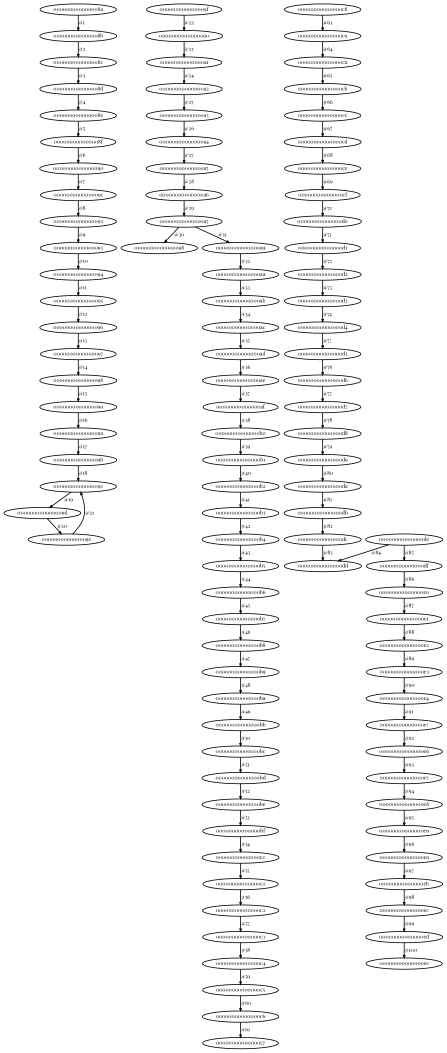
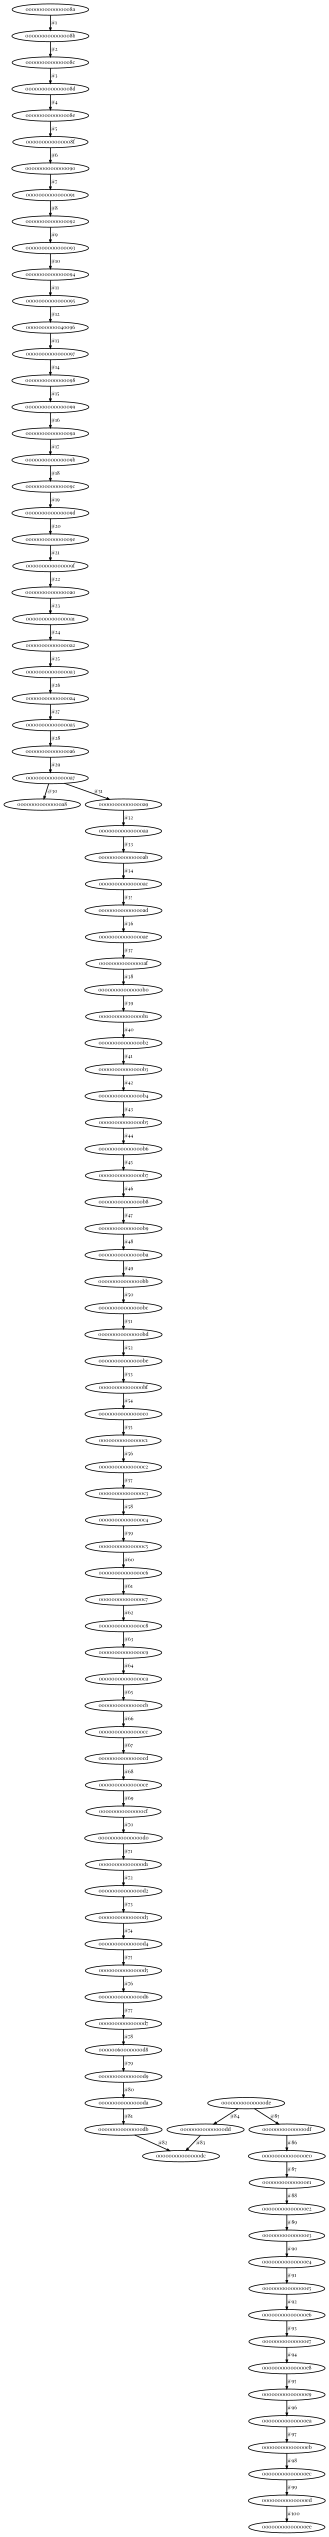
  digraph {
    fontname="Playfair Display"
    node [fontname="Playfair Display" fontsize=20 penwidth=3 shape=oval style=rounded]
    edge [arrowsize=1 color=black fontname="Playfair Display" fontsize=20 penwidth=3 style=bold]
    "000000000000008a"
    "000000000000008b"
    "000000000000008c"
    "000000000000008d"
    "000000000000008e"
    "000000000000008f"
    0000000000000090
    0000000000000091
    0000000000000092
    0000000000000093
    0000000000000094
    0000000000000095
-   0000000000000096
+   0000000000000096 [label=0000000000040096]
    0000000000000097
    0000000000000098
    0000000000000099
    "000000000000009a"
    "000000000000009b"
    "000000000000009c"
    "000000000000009d"
    "000000000000009e"
    "000000000000009f"
    "00000000000000a0"
    "00000000000000a1"
    "00000000000000a2"
    "00000000000000a3"
    "00000000000000a4"
    "00000000000000a5"
    "00000000000000a6"
    "00000000000000a7"
    "00000000000000a8"
    "00000000000000a9"
    "00000000000000aa"
    "00000000000000ab"
    "00000000000000ac"
    "00000000000000ad"
    "00000000000000ae"
    "00000000000000af"
    "00000000000000b0"
    "00000000000000b1"
    "00000000000000b2"
    "00000000000000b3"
    "00000000000000b4"
    "00000000000000b5"
    "00000000000000b6"
    "00000000000000b7"
    "00000000000000b8"
    "00000000000000b9"
    "00000000000000ba"
    "00000000000000bb"
    "00000000000000bc"
    "00000000000000bd"
    "00000000000000be"
    "00000000000000bf"
    "00000000000000c0"
    "00000000000000c1"
    "00000000000000c2"
    "00000000000000c3"
    "00000000000000c4"
    "00000000000000c5"
    "00000000000000c6"
    "00000000000000c7"
    "00000000000000c8"
    "00000000000000c9"
    "00000000000000ca"
    "00000000000000cb"
    "00000000000000cc"
    "00000000000000cd"
    "00000000000000ce"
    "00000000000000cf"
    "00000000000000d0"
    "00000000000000d1"
    "00000000000000d2"
    "00000000000000d3"
    "00000000000000d4"
    "00000000000000d5"
    "00000000000000d6"
    "00000000000000d7"
-   "00000000000000d8"
+   "00000000000000d8" [label="00000060000000d8"]
    "00000000000000d9"
    "00000000000000da"
    "00000000000000db"
    "00000000000000dc"
    "00000000000000dd"
    "00000000000000de"
    "00000000000000df"
    "00000000000000e0"
    "00000000000000e1"
    "00000000000000e2"
    "00000000000000e3"
    "00000000000000e4"
    "00000000000000e5"
    "00000000000000e6"
    "00000000000000e7"
    "00000000000000e8"
    "00000000000000e9"
    "00000000000000ea"
    "00000000000000eb"
    "00000000000000ec"
    "00000000000000ed"
    "00000000000000ee"
    "000000000000008a" -> "000000000000008b" [label="@1"]
    "000000000000008b" -> "000000000000008c" [label="@2"]
    "000000000000008c" -> "000000000000008d" [label="@3"]
    "000000000000008d" -> "000000000000008e" [label="@4"]
    "000000000000008e" -> "000000000000008f" [label="@5"]
    "000000000000008f" -> 0000000000000090 [label="@6"]
    0000000000000090 -> 0000000000000091 [label="@7"]
    0000000000000091 -> 0000000000000092 [label="@8"]
    0000000000000092 -> 0000000000000093 [label="@9"]
    0000000000000093 -> 0000000000000094 [label="@10"]
    0000000000000094 -> 0000000000000095 [label="@11"]
    0000000000000095 -> 0000000000000096 [label="@12"]
    0000000000000096 -> 0000000000000097 [label="@13"]
    0000000000000097 -> 0000000000000098 [label="@14"]
    0000000000000098 -> 0000000000000099 [label="@15"]
    0000000000000099 -> "000000000000009a" [label="@16"]
    "000000000000009a" -> "000000000000009b" [label="@17"]
    "000000000000009b" -> "000000000000009c" [label="@18"]
    "000000000000009c" -> "000000000000009d" [label="@19"]
    "000000000000009d" -> "000000000000009e" [label="@20"]
-   "000000000000009e" -> "000000000000009c" [label="@21"]
+   "000000000000009e" -> "000000000000009f" [label="@21"]
    "000000000000009f" -> "00000000000000a0" [label="@22"]
    "00000000000000a0" -> "00000000000000a1" [label="@23"]
    "00000000000000a1" -> "00000000000000a2" [label="@24"]
    "00000000000000a2" -> "00000000000000a3" [label="@25"]
    "00000000000000a3" -> "00000000000000a4" [label="@26"]
    "00000000000000a4" -> "00000000000000a5" [label="@27"]
    "00000000000000a5" -> "00000000000000a6" [label="@28"]
    "00000000000000a6" -> "00000000000000a7" [label="@29"]
    "00000000000000a7" -> "00000000000000a8" [label="@30"]
    "00000000000000a7" -> "00000000000000a9" [label="@31"]
    "00000000000000a9" -> "00000000000000aa" [label="@32"]
    "00000000000000aa" -> "00000000000000ab" [label="@33"]
    "00000000000000ab" -> "00000000000000ac" [label="@34"]
    "00000000000000ac" -> "00000000000000ad" [label="@35"]
    "00000000000000ad" -> "00000000000000ae" [label="@36"]
    "00000000000000ae" -> "00000000000000af" [label="@37"]
    "00000000000000af" -> "00000000000000b0" [label="@38"]
    "00000000000000b0" -> "00000000000000b1" [label="@39"]
    "00000000000000b1" -> "00000000000000b2" [label="@40"]
    "00000000000000b2" -> "00000000000000b3" [label="@41"]
    "00000000000000b3" -> "00000000000000b4" [label="@42"]
    "00000000000000b4" -> "00000000000000b5" [label="@43"]
    "00000000000000b5" -> "00000000000000b6" [label="@44"]
    "00000000000000b6" -> "00000000000000b7" [label="@45"]
    "00000000000000b7" -> "00000000000000b8" [label="@46"]
    "00000000000000b8" -> "00000000000000b9" [label="@47"]
    "00000000000000b9" -> "00000000000000ba" [label="@48"]
    "00000000000000ba" -> "00000000000000bb" [label="@49"]
    "00000000000000bb" -> "00000000000000bc" [label="@50"]
    "00000000000000bc" -> "00000000000000bd" [label="@51"]
    "00000000000000bd" -> "00000000000000be" [label="@52"]
    "00000000000000be" -> "00000000000000bf" [label="@53"]
    "00000000000000bf" -> "00000000000000c0" [label="@54"]
    "00000000000000c0" -> "00000000000000c1" [label="@55"]
    "00000000000000c1" -> "00000000000000c2" [label="@56"]
    "00000000000000c2" -> "00000000000000c3" [label="@57"]
    "00000000000000c3" -> "00000000000000c4" [label="@58"]
    "00000000000000c4" -> "00000000000000c5" [label="@59"]
    "00000000000000c5" -> "00000000000000c6" [label="@60"]
    "00000000000000c6" -> "00000000000000c7" [label="@61"]
+   "00000000000000c7" -> "00000000000000c8" [label="@62"]
    "00000000000000c8" -> "00000000000000c9" [label="@63"]
    "00000000000000c9" -> "00000000000000ca" [label="@64"]
    "00000000000000ca" -> "00000000000000cb" [label="@65"]
    "00000000000000cb" -> "00000000000000cc" [label="@66"]
    "00000000000000cc" -> "00000000000000cd" [label="@67"]
    "00000000000000cd" -> "00000000000000ce" [label="@68"]
    "00000000000000ce" -> "00000000000000cf" [label="@69"]
    "00000000000000cf" -> "00000000000000d0" [label="@70"]
    "00000000000000d0" -> "00000000000000d1" [label="@71"]
    "00000000000000d1" -> "00000000000000d2" [label="@72"]
    "00000000000000d2" -> "00000000000000d3" [label="@73"]
    "00000000000000d3" -> "00000000000000d4" [label="@74"]
    "00000000000000d4" -> "00000000000000d5" [label="@75"]
    "00000000000000d5" -> "00000000000000d6" [label="@76"]
    "00000000000000d6" -> "00000000000000d7" [label="@77"]
    "00000000000000d7" -> "00000000000000d8" [label="@78"]
    "00000000000000d8" -> "00000000000000d9" [label="@79"]
    "00000000000000d9" -> "00000000000000da" [label="@80"]
    "00000000000000da" -> "00000000000000db" [label="@81"]
    "00000000000000db" -> "00000000000000dc" [label="@82"]
-   "00000000000000dc" -> "00000000000000dd" [label="@83"]
+   "00000000000000dd" -> "00000000000000dc" [label="@83"]
    "00000000000000de" -> "00000000000000dd" [label="@84"]
    "00000000000000de" -> "00000000000000df" [label="@85"]
    "00000000000000df" -> "00000000000000e0" [label="@86"]
    "00000000000000e0" -> "00000000000000e1" [label="@87"]
    "00000000000000e1" -> "00000000000000e2" [label="@88"]
    "00000000000000e2" -> "00000000000000e3" [label="@89"]
    "00000000000000e3" -> "00000000000000e4" [label="@90"]
    "00000000000000e4" -> "00000000000000e5" [label="@91"]
    "00000000000000e5" -> "00000000000000e6" [label="@92"]
    "00000000000000e6" -> "00000000000000e7" [label="@93"]
    "00000000000000e7" -> "00000000000000e8" [label="@94"]
    "00000000000000e8" -> "00000000000000e9" [label="@95"]
    "00000000000000e9" -> "00000000000000ea" [label="@96"]
    "00000000000000ea" -> "00000000000000eb" [label="@97"]
    "00000000000000eb" -> "00000000000000ec" [label="@98"]
    "00000000000000ec" -> "00000000000000ed" [label="@99"]
    "00000000000000ed" -> "00000000000000ee" [label="@100"]
  }
